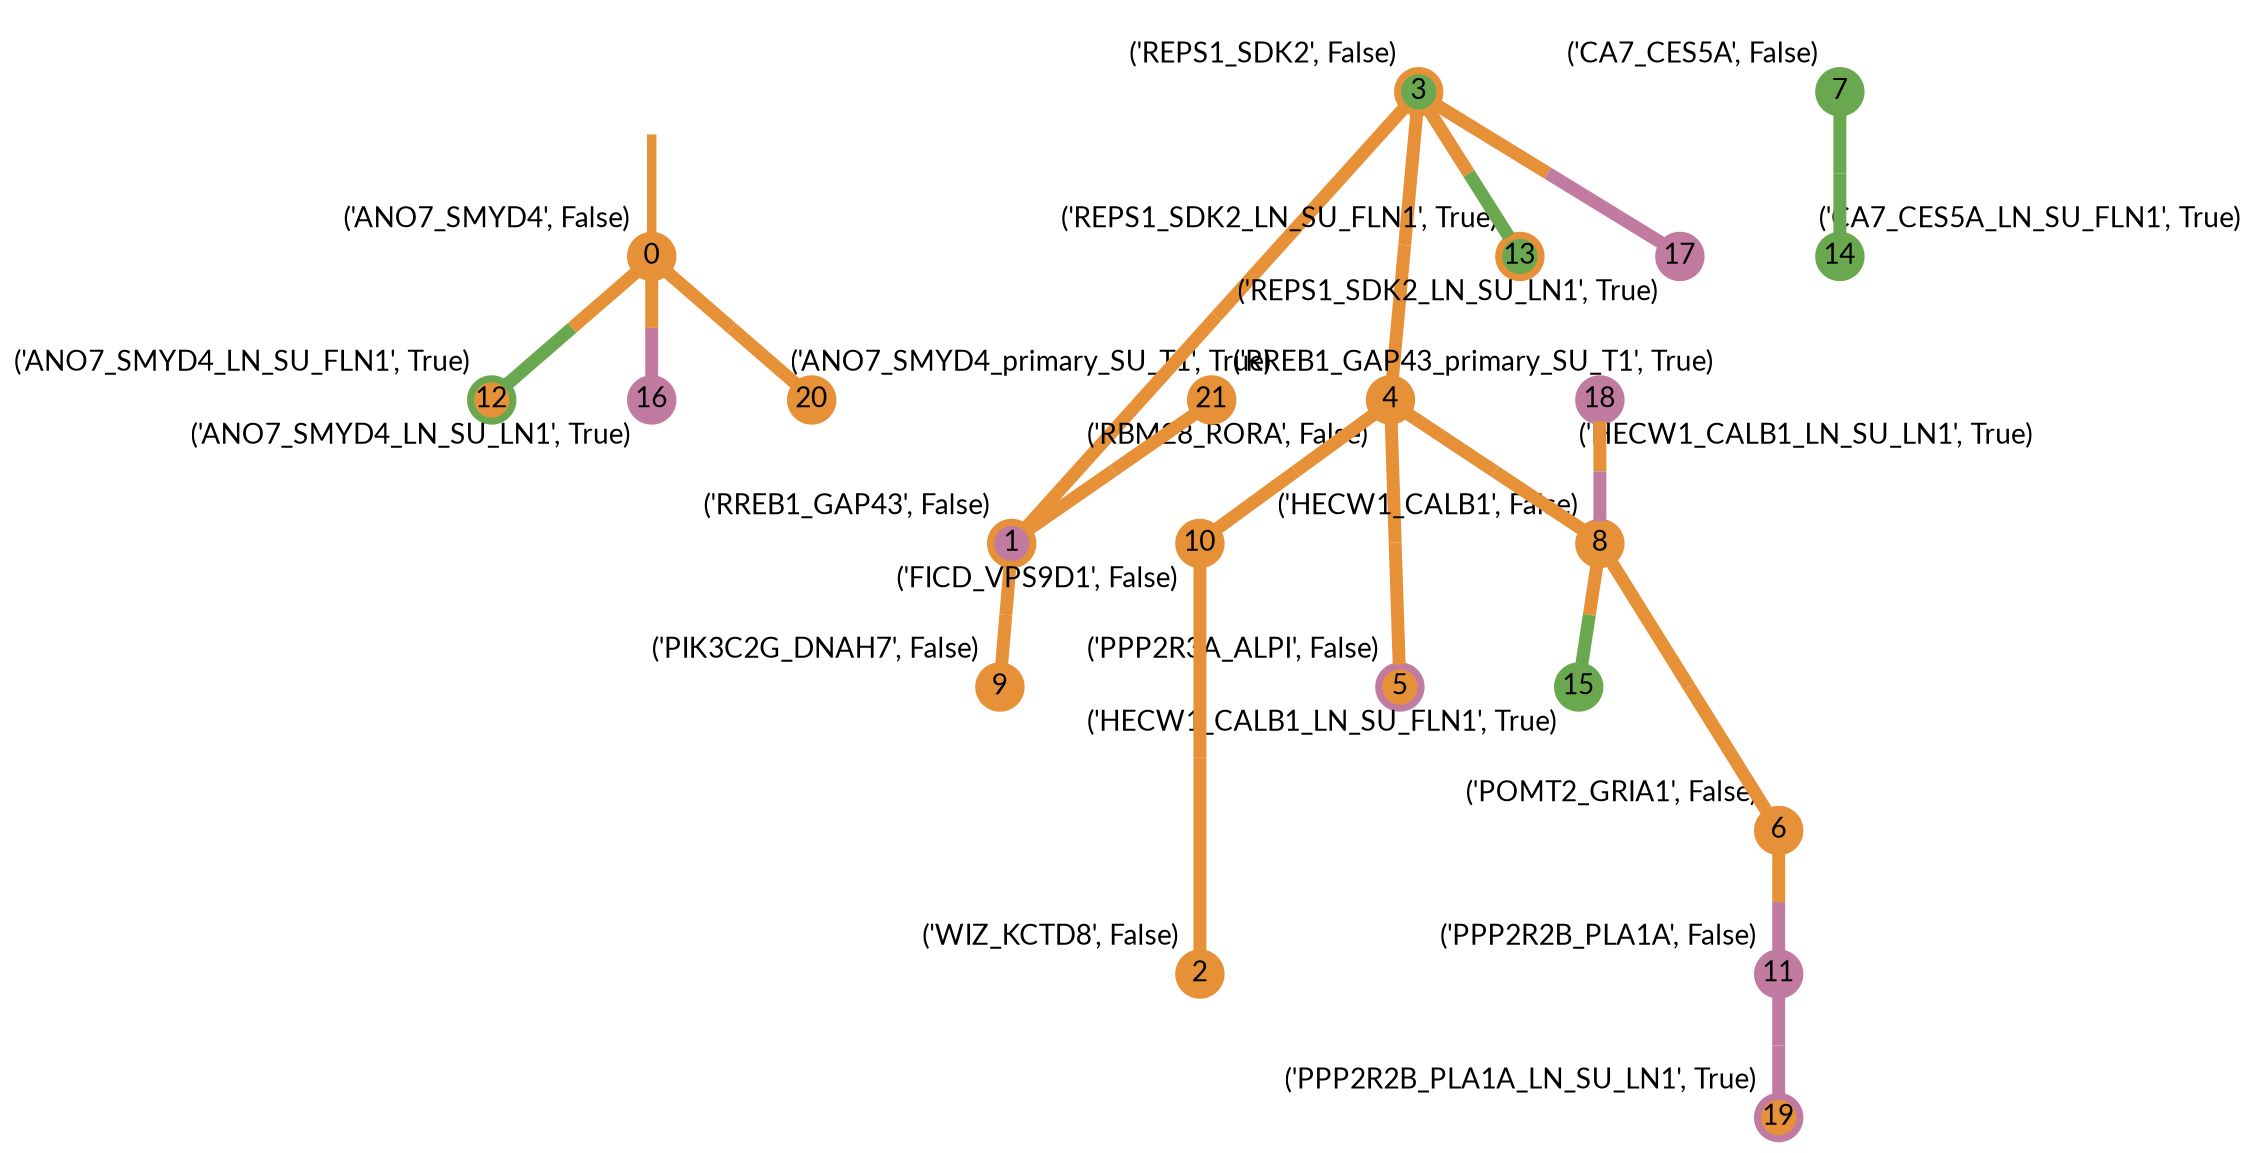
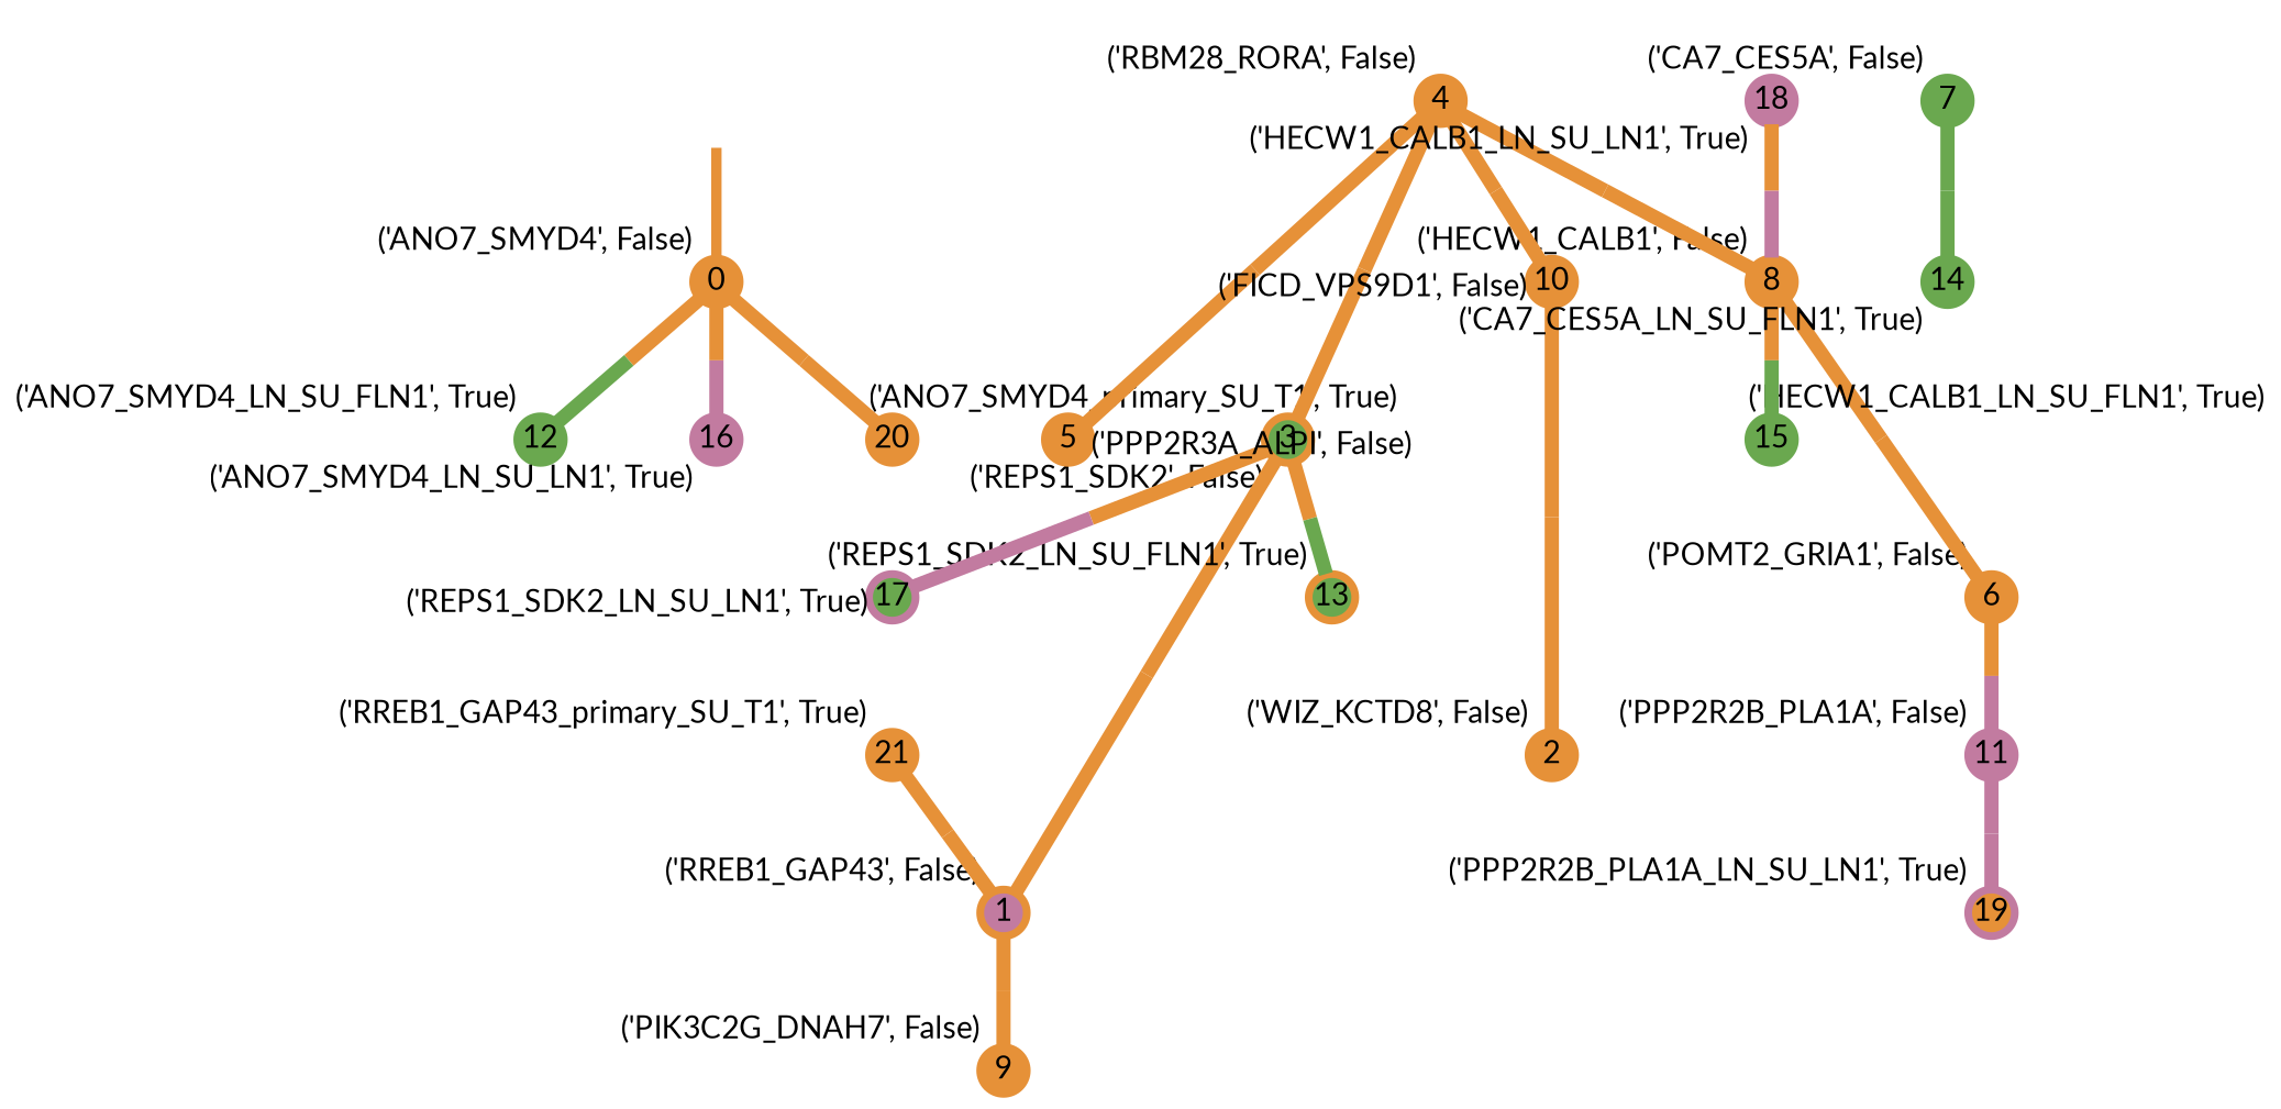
  strict digraph {
    forcelabels=true
    nodesep=0.7
    rankdir=TB
    ranksep=0.6
    splines=false
    node [color="#e69138ff" fillcolor="#e69138ff" fixedsize=true fontname=Lato fontsize="12pt" penwidth=3 shape=circle style=filled xlabel="('ANO7_SMYD4', False)"]
    edge [arrowsize=0 color="#e69138ff;0.5:#e69138ff" minlen=1.2173912525177002 penwidth=5.5 style=solid]
    0 [height=0.25]
-   12 [color="#6aa84fff" height=0.25 xlabel="('ANO7_SMYD4_LN_SU_FLN1', True)"]
+   12 [color="#6aa84fff" fillcolor="#6aa84fff" height=0.25 xlabel="('ANO7_SMYD4_LN_SU_FLN1', True)"]
    16 [color="#c27ba0ff" fillcolor="#c27ba0ff" height=0.25 xlabel="('ANO7_SMYD4_LN_SU_LN1', True)"]
    20 [height=0.25 xlabel="('ANO7_SMYD4_primary_SU_T1', True)"]
    3 [fillcolor="#6aa84fff" height=0.25 xlabel="('REPS1_SDK2', False)"]
    1 [fillcolor="#c27ba0ff" height=0.25 xlabel="('RREB1_GAP43', False)"]
    4 [height=0.25 xlabel="('RBM28_RORA', False)"]
    13 [fillcolor="#6aa84fff" height=0.25 xlabel="('REPS1_SDK2_LN_SU_FLN1', True)"]
-   17 [color="#c27ba0ff" fillcolor="#c27ba0ff" height=0.25 xlabel="('REPS1_SDK2_LN_SU_LN1', True)"]
+   17 [color="#c27ba0ff" fillcolor="#6aa84fff" height=0.25 xlabel="('REPS1_SDK2_LN_SU_LN1', True)"]
    9 [height=0.25 xlabel="('PIK3C2G_DNAH7', False)"]
-   5 [color="#c27ba0ff" height=0.25 xlabel="('PPP2R3A_ALPI', False)"]
+   5 [height=0.25 xlabel="('PPP2R3A_ALPI', False)"]
    8 [height=0.25 xlabel="('HECW1_CALB1', False)"]
    10 [height=0.25 xlabel="('FICD_VPS9D1', False)"]
    21 [height=0.25 xlabel="('RREB1_GAP43_primary_SU_T1', True)"]
    6 [height=0.25 xlabel="('POMT2_GRIA1', False)"]
    15 [color="#6aa84fff" fillcolor="#6aa84fff" height=0.25 xlabel="('HECW1_CALB1_LN_SU_FLN1', True)"]
    2 [height=0.25 xlabel="('WIZ_KCTD8', False)"]
    11 [color="#c27ba0ff" fillcolor="#c27ba0ff" height=0.25 xlabel="('PPP2R2B_PLA1A', False)"]
    18 [color="#c27ba0ff" fillcolor="#c27ba0ff" height=0.25 xlabel="('HECW1_CALB1_LN_SU_LN1', True)"]
    7 [color="#6aa84fff" fillcolor="#6aa84fff" height=0.25 xlabel="('CA7_CES5A', False)"]
    14 [color="#6aa84fff" fillcolor="#6aa84fff" height=0.25 xlabel="('CA7_CES5A_LN_SU_FLN1', True)"]
    19 [color="#c27ba0ff" height=0.25 xlabel="('PPP2R2B_PLA1A_LN_SU_LN1', True)"]
    normal [style=invis color="" fillcolor="" fixedsize="" fontname="" fontsize="" shape=""]
    0 -> 12 [color="#e69138ff;0.5:#6aa84fff"]
    0 -> 16 [color="#e69138ff;0.5:#c27ba0ff"]
    0 -> 20
    3 -> 1 [minlen=3.0]
-   3 -> 4 [minlen=2.3043477535247803]
+   4 -> 3 [minlen=2.3043477535247803]
    3 -> 13 [color="#e69138ff;0.5:#6aa84fff"]
    3 -> 17 [color="#e69138ff;0.5:#c27ba0ff"]
    1 -> 9 [minlen=1.6086957454681396]
    4 -> 5 [minlen=2.13043475151062]
    4 -> 8 [minlen=1.6086957454681396]
    4 -> 10 [minlen=1.52173912525177]
    8 -> 6 [minlen=2.13043475151062]
    8 -> 15 [color="#e69138ff;0.5:#6aa84fff"]
    10 -> 2 [minlen=3.0]
    21 -> 1
    6 -> 11 [color="#e69138ff;0.5:#c27ba0ff" minlen=1.43478262424469]
    11 -> 19 [color="#c27ba0ff;0.5:#c27ba0ff"]
    18 -> 8 [color="#e69138ff;0.5:#c27ba0ff"]
    7 -> 14 [color="#6aa84fff;0.5:#6aa84fff"]
    normal -> 0 [color="#e69138ff" penwidth=4 minlen=""]
  }
